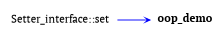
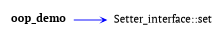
  digraph {
    rankdir=LR
    fontname="PT Serif"
    node [fontname="PT Serif" fontsize=12 shape=plaintext]
    n1 [label=<<b>oop_demo</b>>]
    n2 [label="Setter_interface::set" color=red]
-   n2 -> n1 [arrowhead=open arrowsize=0.5 arrowtail=open color=blue fontname="PT Serif" labelfontsize=10 style=solid]
+   n1 -> n2 [arrowhead=open arrowsize=0.5 arrowtail=open color=blue fontname="PT Serif" labelfontsize=10 style=solid]
  }
